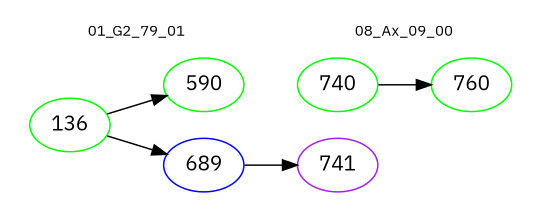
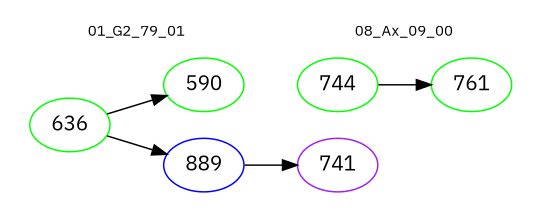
  digraph {
    fontname="IBM Plex Sans"
    rankdir=LR
    node [color=green fontname="IBM Plex Sans"]
    edge [color=black fontname="IBM Plex Sans"]
-   n1 [label=740]
-   n2 [label=760]
+   n1 [label=744]
+   n2 [label=761]
    n3 [color=purple label=741]
-   n4 [label=136]
-   n5 [color=blue label=689]
+   n4 [label=636]
+   n5 [color=blue label=889]
    n6 [label=590]
    subgraph cluster_1 {
      color=white
      fontsize=10
      label="08_Ax_09_00"
      n1
      n2
      n3
    }
    subgraph cluster_2 {
      color=white
      fontsize=10
      label="01_G2_79_01"
      n4
      n5
      n6
    }
    n1 -> n2
    n4 -> n5
    n4 -> n6
    n5 -> n3
  }
